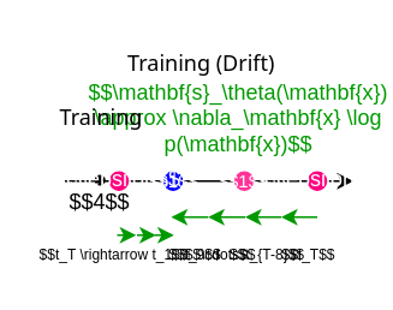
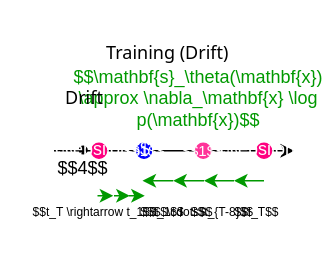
  <mxCell id="0" />
  <mxCell id="1" parent="0" />
  <mxCell id="2" value="Training (Drift)" style="text;html=1;align=center;verticalAlign=middle;whiteSpace=wrap;rounded=0;fontFamily=Segoe UI;" parent="1" vertex="1"><mxGeometry x="34.5" y="20" width="153" height="30" as="geometry" /></mxCell>
  <mxCell id="3" value="$$\mathbf{s}_\theta(\mathbf{x}) \approx \nabla_\mathbf{x} \log p(\mathbf{x})$$" style="text;html=1;align=center;verticalAlign=middle;whiteSpace=wrap;rounded=0;fontColor=#009900;" parent="1" vertex="1"><mxGeometry x="67.5" y="50" width="128" height="30" as="geometry" /></mxCell>
- <mxCell id="4" value="Training" style="text;html=1;align=center;verticalAlign=middle;whiteSpace=wrap;rounded=0;fontFamily=Segoe UI;" parent="1" vertex="1"><mxGeometry x="20.5" y="50" width="70" height="30" as="geometry" /></mxCell>
+ <mxCell id="4" value="Drift" style="text;html=1;align=center;verticalAlign=middle;whiteSpace=wrap;rounded=0;fontFamily=Segoe UI;" parent="1" vertex="1"><mxGeometry x="20.5" y="50" width="70" height="30" as="geometry" /></mxCell>
  <mxCell id="5" value="" style="endArrow=classic;html=1;rounded=0;" parent="1" edge="1"><mxGeometry width="50" height="50" relative="1" as="geometry"><mxPoint x="35.5" y="100" as="sourcePoint" /><mxPoint x="195.5" y="100" as="targetPoint" /></mxGeometry></mxCell>
  <mxCell id="6" value="" style="ellipse;whiteSpace=wrap;html=1;fillColor=#000000;" parent="1" vertex="1"><mxGeometry x="52.5" y="97" width="5" height="5" as="geometry" /></mxCell>
  <mxCell id="7" value="$$4$$" style="text;html=1;align=center;verticalAlign=middle;whiteSpace=wrap;rounded=0;" parent="1" vertex="1"><mxGeometry x="34.5" y="103" width="40" height="18" as="geometry" /></mxCell>
  <mxCell id="8" value="$$1$$" style="ellipse;whiteSpace=wrap;html=1;fillColor=#0000FF;strokeColor=#0000FF;fontColor=#FFFFFF;fontSize=10;" parent="1" vertex="1"><mxGeometry x="90.5" y="95" width="10" height="10" as="geometry" /></mxCell>
  <mxCell id="9" value="$$\epsilon$$" style="ellipse;whiteSpace=wrap;html=1;fillColor=#FF0080;strokeColor=#FF0080;fontColor=#FFFFFF;spacingTop=-2;" parent="1" vertex="1"><mxGeometry x="170.5" y="95" width="10" height="10" as="geometry" /></mxCell>
  <mxCell id="10" value="" style="endArrow=classic;startArrow=none;html=1;rounded=0;fontColor=default;strokeColor=#009900;fontSize=8;startFill=0;labelBackgroundColor=none;spacingTop=-14;" parent="1" edge="1"><mxGeometry width="50" height="50" relative="1" as="geometry"><mxPoint x="175.5" y="120" as="sourcePoint" /><mxPoint x="155.5" y="120" as="targetPoint" /></mxGeometry></mxCell>
- <mxCell id="11" value="&lt;span style=&quot;font-size: 8px; text-wrap: nowrap;&quot;&gt;$$t_9$$&lt;/span&gt;" style="text;html=1;align=center;verticalAlign=middle;whiteSpace=wrap;rounded=0;" parent="1" vertex="1"><mxGeometry x="99.5" y="130" width="15.5" height="20" as="geometry" /></mxCell>
+ <mxCell id="11" value="&lt;span style=&quot;font-size: 8px; text-wrap: nowrap;&quot;&gt;$$t_1$$&lt;/span&gt;" style="text;html=1;align=center;verticalAlign=middle;whiteSpace=wrap;rounded=0;" parent="1" vertex="1"><mxGeometry x="99.5" y="130" width="15.5" height="20" as="geometry" /></mxCell>
  <mxCell id="12" value="" style="endArrow=classic;startArrow=none;html=1;rounded=0;fontColor=default;strokeColor=#009900;fontSize=8;startFill=0;labelBackgroundColor=none;spacingTop=-14;" parent="1" edge="1"><mxGeometry width="50" height="50" relative="1" as="geometry"><mxPoint x="155.5" y="120" as="sourcePoint" /><mxPoint x="135.5" y="120" as="targetPoint" /></mxGeometry></mxCell>
  <mxCell id="13" value="" style="endArrow=classic;startArrow=none;html=1;rounded=0;fontColor=default;strokeColor=#009900;fontSize=8;startFill=0;labelBackgroundColor=none;spacingTop=-14;" parent="1" edge="1"><mxGeometry width="50" height="50" relative="1" as="geometry"><mxPoint x="135.5" y="120" as="sourcePoint" /><mxPoint x="115" y="120" as="targetPoint" /></mxGeometry></mxCell>
  <mxCell id="14" value="&lt;span style=&quot;font-size: 10px;&quot;&gt;$$1$$&lt;/span&gt;" style="ellipse;whiteSpace=wrap;html=1;fillColor=#FF3399;strokeColor=#FF3399;fontColor=#FFFFFF;" parent="1" vertex="1"><mxGeometry x="130" y="95" width="10" height="10" as="geometry" /></mxCell>
  <mxCell id="15" value="" style="endArrow=classic;startArrow=none;html=1;rounded=0;fontColor=default;strokeColor=#009900;fontSize=8;startFill=0;labelBackgroundColor=none;spacingTop=-14;" parent="1" edge="1"><mxGeometry width="50" height="50" relative="1" as="geometry"><mxPoint x="115" y="120" as="sourcePoint" /><mxPoint x="94.5" y="120" as="targetPoint" /></mxGeometry></mxCell>
  <mxCell id="16" value="$$\epsilon$$" style="ellipse;whiteSpace=wrap;html=1;fillColor=#FF0080;strokeColor=#FF0080;fontColor=#FFFFFF;spacingTop=-2;" parent="1" vertex="1"><mxGeometry x="60.5" y="95" width="10" height="10" as="geometry" /></mxCell>
  <mxCell id="17" value="" style="endArrow=classic;startArrow=none;html=1;rounded=0;fontColor=default;strokeColor=#009900;fontSize=8;startFill=0;labelBackgroundColor=none;spacingTop=-14;" parent="1" edge="1"><mxGeometry width="50" height="50" relative="1" as="geometry"><mxPoint x="64.5" y="130" as="sourcePoint" /><mxPoint x="75" y="130" as="targetPoint" /></mxGeometry></mxCell>
  <mxCell id="18" value="" style="endArrow=classic;startArrow=none;html=1;rounded=0;fontColor=default;strokeColor=#009900;fontSize=8;startFill=0;labelBackgroundColor=none;spacingTop=-14;" parent="1" edge="1"><mxGeometry width="50" height="50" relative="1" as="geometry"><mxPoint x="75.5" y="130" as="sourcePoint" /><mxPoint x="86" y="130" as="targetPoint" /></mxGeometry></mxCell>
  <mxCell id="19" value="" style="endArrow=classic;startArrow=none;html=1;rounded=0;fontColor=default;strokeColor=#009900;fontSize=8;startFill=0;labelBackgroundColor=none;spacingTop=-14;" parent="1" edge="1"><mxGeometry width="50" height="50" relative="1" as="geometry"><mxPoint x="85.5" y="130" as="sourcePoint" /><mxPoint x="96" y="130" as="targetPoint" /></mxGeometry></mxCell>
  <mxCell id="20" value="&lt;span style=&quot;font-size: 8px; text-wrap: nowrap;&quot;&gt;$$t_T$$&lt;/span&gt;" style="text;html=1;align=center;verticalAlign=middle;whiteSpace=wrap;rounded=0;" parent="1" vertex="1"><mxGeometry x="162.5" y="130" width="15.5" height="20" as="geometry" /></mxCell>
  <mxCell id="21" value="&lt;span style=&quot;font-size: 8px; text-wrap: nowrap;&quot;&gt;$$t_{T-8}$$&lt;/span&gt;" style="text;html=1;align=center;verticalAlign=middle;whiteSpace=wrap;rounded=0;" parent="1" vertex="1"><mxGeometry x="140" y="130" width="15.5" height="20" as="geometry" /></mxCell>
  <mxCell id="22" value="&lt;span style=&quot;font-size: 8px; text-wrap: nowrap;&quot;&gt;$$\cdots$$&lt;/span&gt;" style="text;html=1;align=center;verticalAlign=middle;whiteSpace=wrap;rounded=0;" parent="1" vertex="1"><mxGeometry x="114" y="130" width="15.5" height="20" as="geometry" /></mxCell>
  <mxCell id="23" value="&lt;span style=&quot;font-size: 8px; text-wrap: nowrap;&quot;&gt;$$t_T \rightarrow t_1$$&lt;/span&gt;" style="text;html=1;align=center;verticalAlign=middle;whiteSpace=wrap;rounded=0;" parent="1" vertex="1"><mxGeometry x="55" y="130" width="15.5" height="20" as="geometry" /></mxCell>
